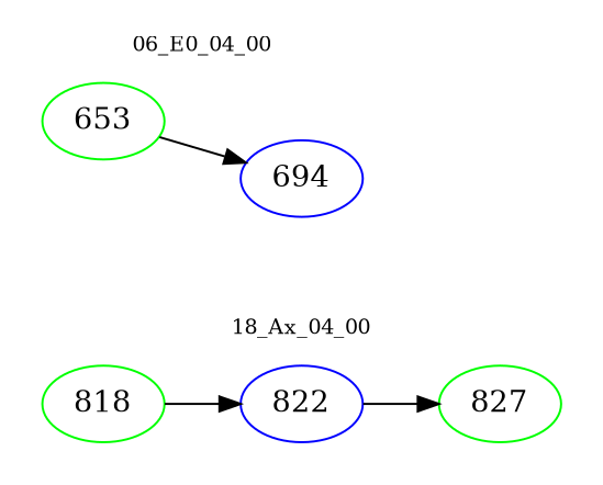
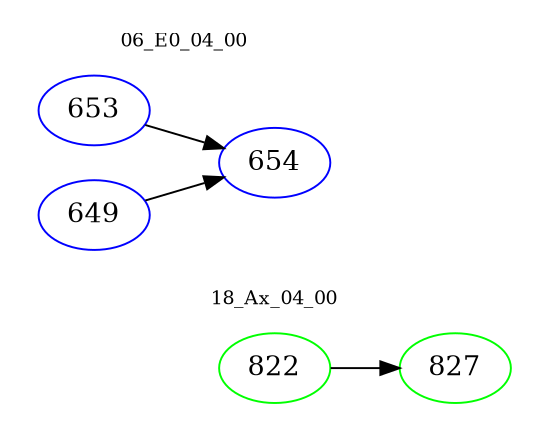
  digraph {
    rankdir=LR
    node [color=green]
    edge [color=black]
-   n1 [label=818]
-   n2 [color=blue label=822]
+   n2 [label=822]
    n3 [label=827]
-   n4 [label=653]
-   n6 [color=blue label=694]
+   n4 [color=blue label=653]
+   n5 [color=blue label=649]
+   n6 [color=blue label=654]
    subgraph cluster_1 {
      color=white
      fontsize=10
      label="18_Ax_04_00"
-     n1
      n2
      n3
    }
    subgraph cluster_2 {
      color=white
      fontsize=10
      label="06_E0_04_00"
      n4
+     n5
      n6
    }
-   n1 -> n2
    n2 -> n3
    n4 -> n6
+   n5 -> n6
  }
